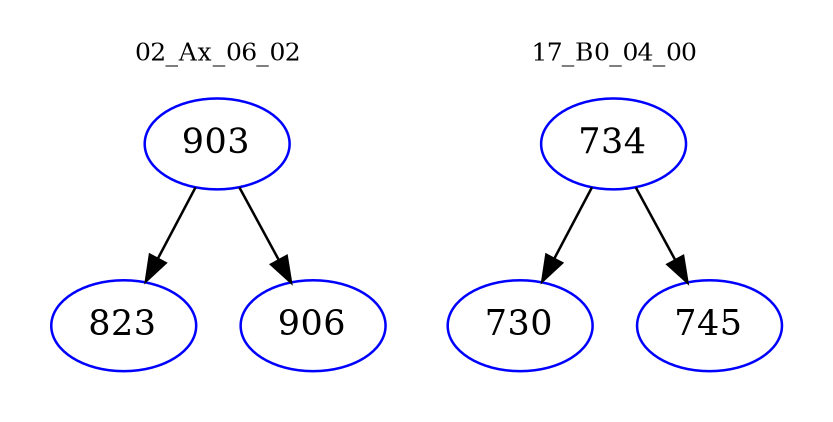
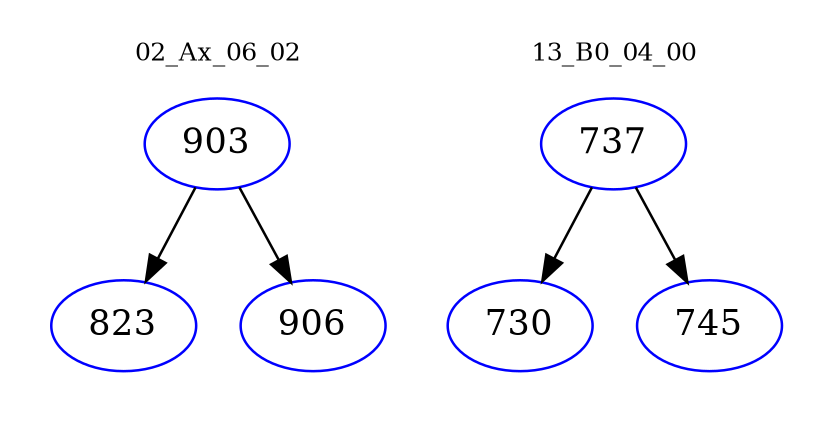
  digraph {
    node [color=blue]
    edge [color=black]
    n1 [label=903]
    n2 [label=823]
    n3 [label=906]
-   n4 [label=734]
+   n4 [label=737]
    n5 [label=730]
    n6 [label=745]
    subgraph cluster_1 {
      color=white
      fontsize=10
      label="02_Ax_06_02"
      n1
      n2
      n3
    }
    subgraph cluster_2 {
      color=white
      fontsize=10
-     label="17_B0_04_00"
+     label="13_B0_04_00"
      n4
      n5
      n6
    }
    n1 -> n2
    n1 -> n3
    n4 -> n5
    n4 -> n6
  }
